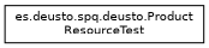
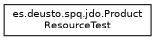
  digraph {
    rankdir=LR
-   n1 [color=black fillcolor=white fontname=Helvetica fontsize=10 height=0.2 label="es.deusto.spq.deusto.Product\lResourceTest" shape=record style=filled width=0.4]
+   n1 [color=black fillcolor=white fontname=Helvetica fontsize=10 height=0.2 label="es.deusto.spq.jdo.Product\lResourceTest" shape=record style=filled width=0.4]
  }
